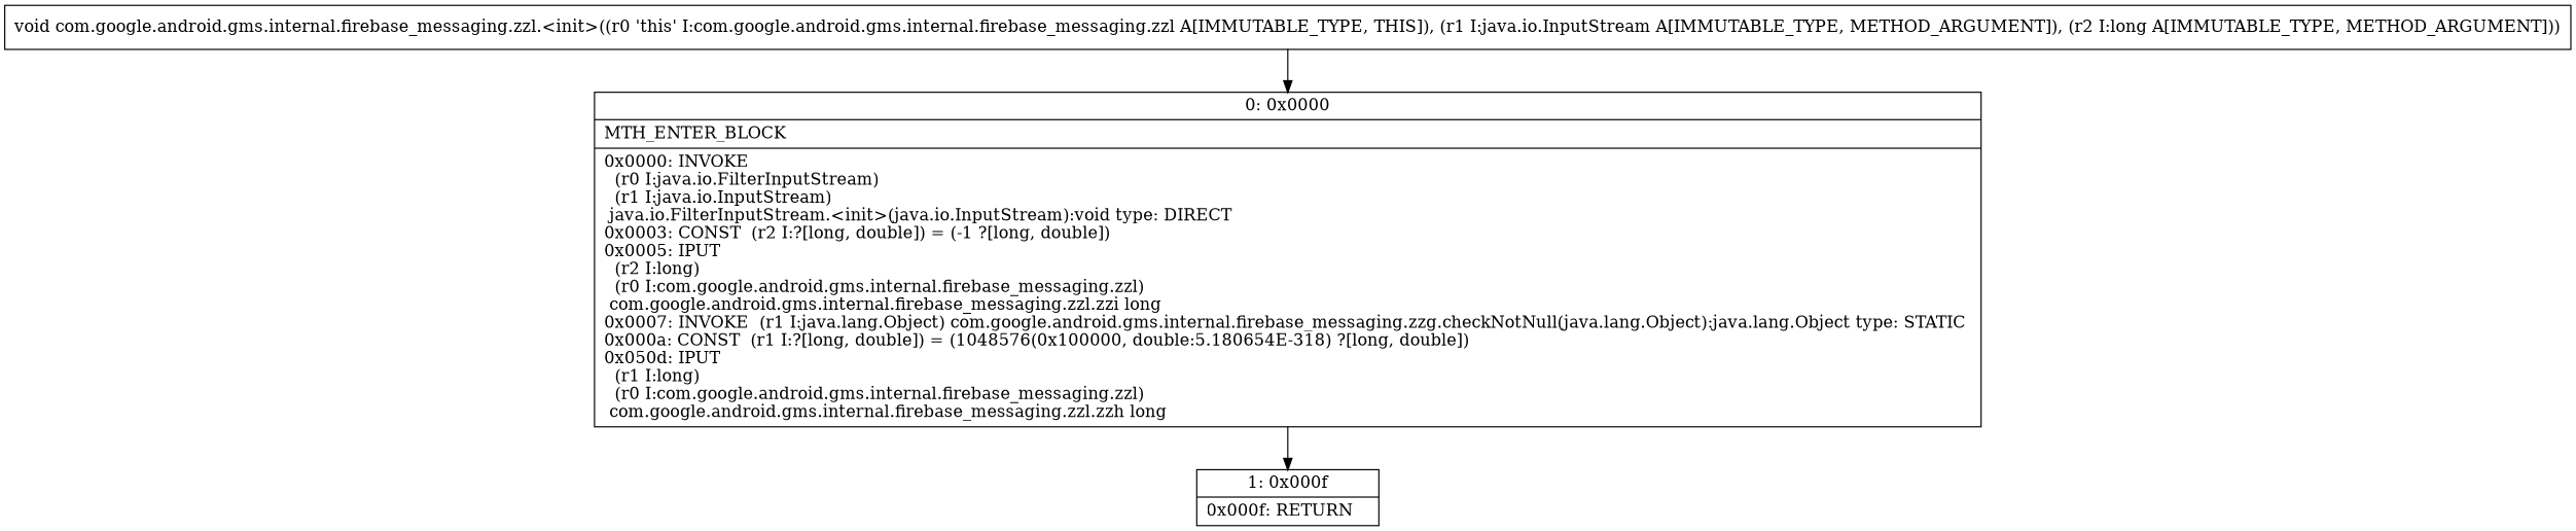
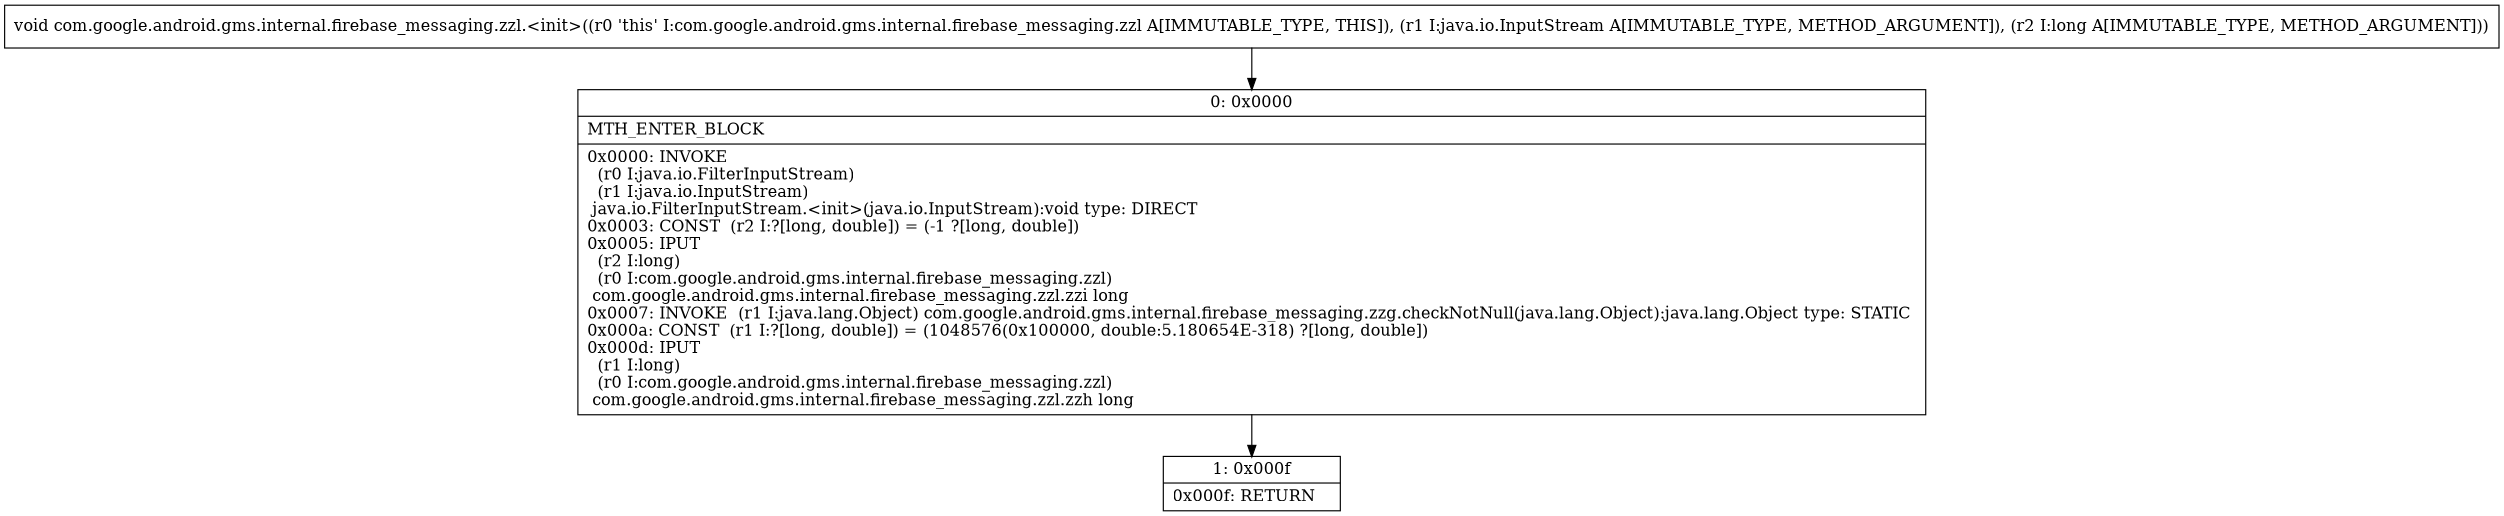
  digraph {
    node [shape=record]
-   n1 [label="{0\:\ 0x0000|MTH_ENTER_BLOCK\l|0x0000: INVOKE  \l  (r0 I:java.io.FilterInputStream)\l  (r1 I:java.io.InputStream)\l java.io.FilterInputStream.\<init\>(java.io.InputStream):void type: DIRECT \l0x0003: CONST  (r2 I:?[long, double]) = (\-1 ?[long, double]) \l0x0005: IPUT  \l  (r2 I:long)\l  (r0 I:com.google.android.gms.internal.firebase_messaging.zzl)\l com.google.android.gms.internal.firebase_messaging.zzl.zzi long \l0x0007: INVOKE  (r1 I:java.lang.Object) com.google.android.gms.internal.firebase_messaging.zzg.checkNotNull(java.lang.Object):java.lang.Object type: STATIC \l0x000a: CONST  (r1 I:?[long, double]) = (1048576(0x100000, double:5.180654E\-318) ?[long, double]) \l0x050d: IPUT  \l  (r1 I:long)\l  (r0 I:com.google.android.gms.internal.firebase_messaging.zzl)\l com.google.android.gms.internal.firebase_messaging.zzl.zzh long \l}"]
+   n1 [label="{0\:\ 0x0000|MTH_ENTER_BLOCK\l|0x0000: INVOKE  \l  (r0 I:java.io.FilterInputStream)\l  (r1 I:java.io.InputStream)\l java.io.FilterInputStream.\<init\>(java.io.InputStream):void type: DIRECT \l0x0003: CONST  (r2 I:?[long, double]) = (\-1 ?[long, double]) \l0x0005: IPUT  \l  (r2 I:long)\l  (r0 I:com.google.android.gms.internal.firebase_messaging.zzl)\l com.google.android.gms.internal.firebase_messaging.zzl.zzi long \l0x0007: INVOKE  (r1 I:java.lang.Object) com.google.android.gms.internal.firebase_messaging.zzg.checkNotNull(java.lang.Object):java.lang.Object type: STATIC \l0x000a: CONST  (r1 I:?[long, double]) = (1048576(0x100000, double:5.180654E\-318) ?[long, double]) \l0x000d: IPUT  \l  (r1 I:long)\l  (r0 I:com.google.android.gms.internal.firebase_messaging.zzl)\l com.google.android.gms.internal.firebase_messaging.zzl.zzh long \l}"]
    n2 [label="{1\:\ 0x000f|0x000f: RETURN   \l}"]
    n3 [label="{void com.google.android.gms.internal.firebase_messaging.zzl.\<init\>((r0 'this' I:com.google.android.gms.internal.firebase_messaging.zzl A[IMMUTABLE_TYPE, THIS]), (r1 I:java.io.InputStream A[IMMUTABLE_TYPE, METHOD_ARGUMENT]), (r2 I:long A[IMMUTABLE_TYPE, METHOD_ARGUMENT])) }"]
    n1 -> n2
    n3 -> n1
  }
